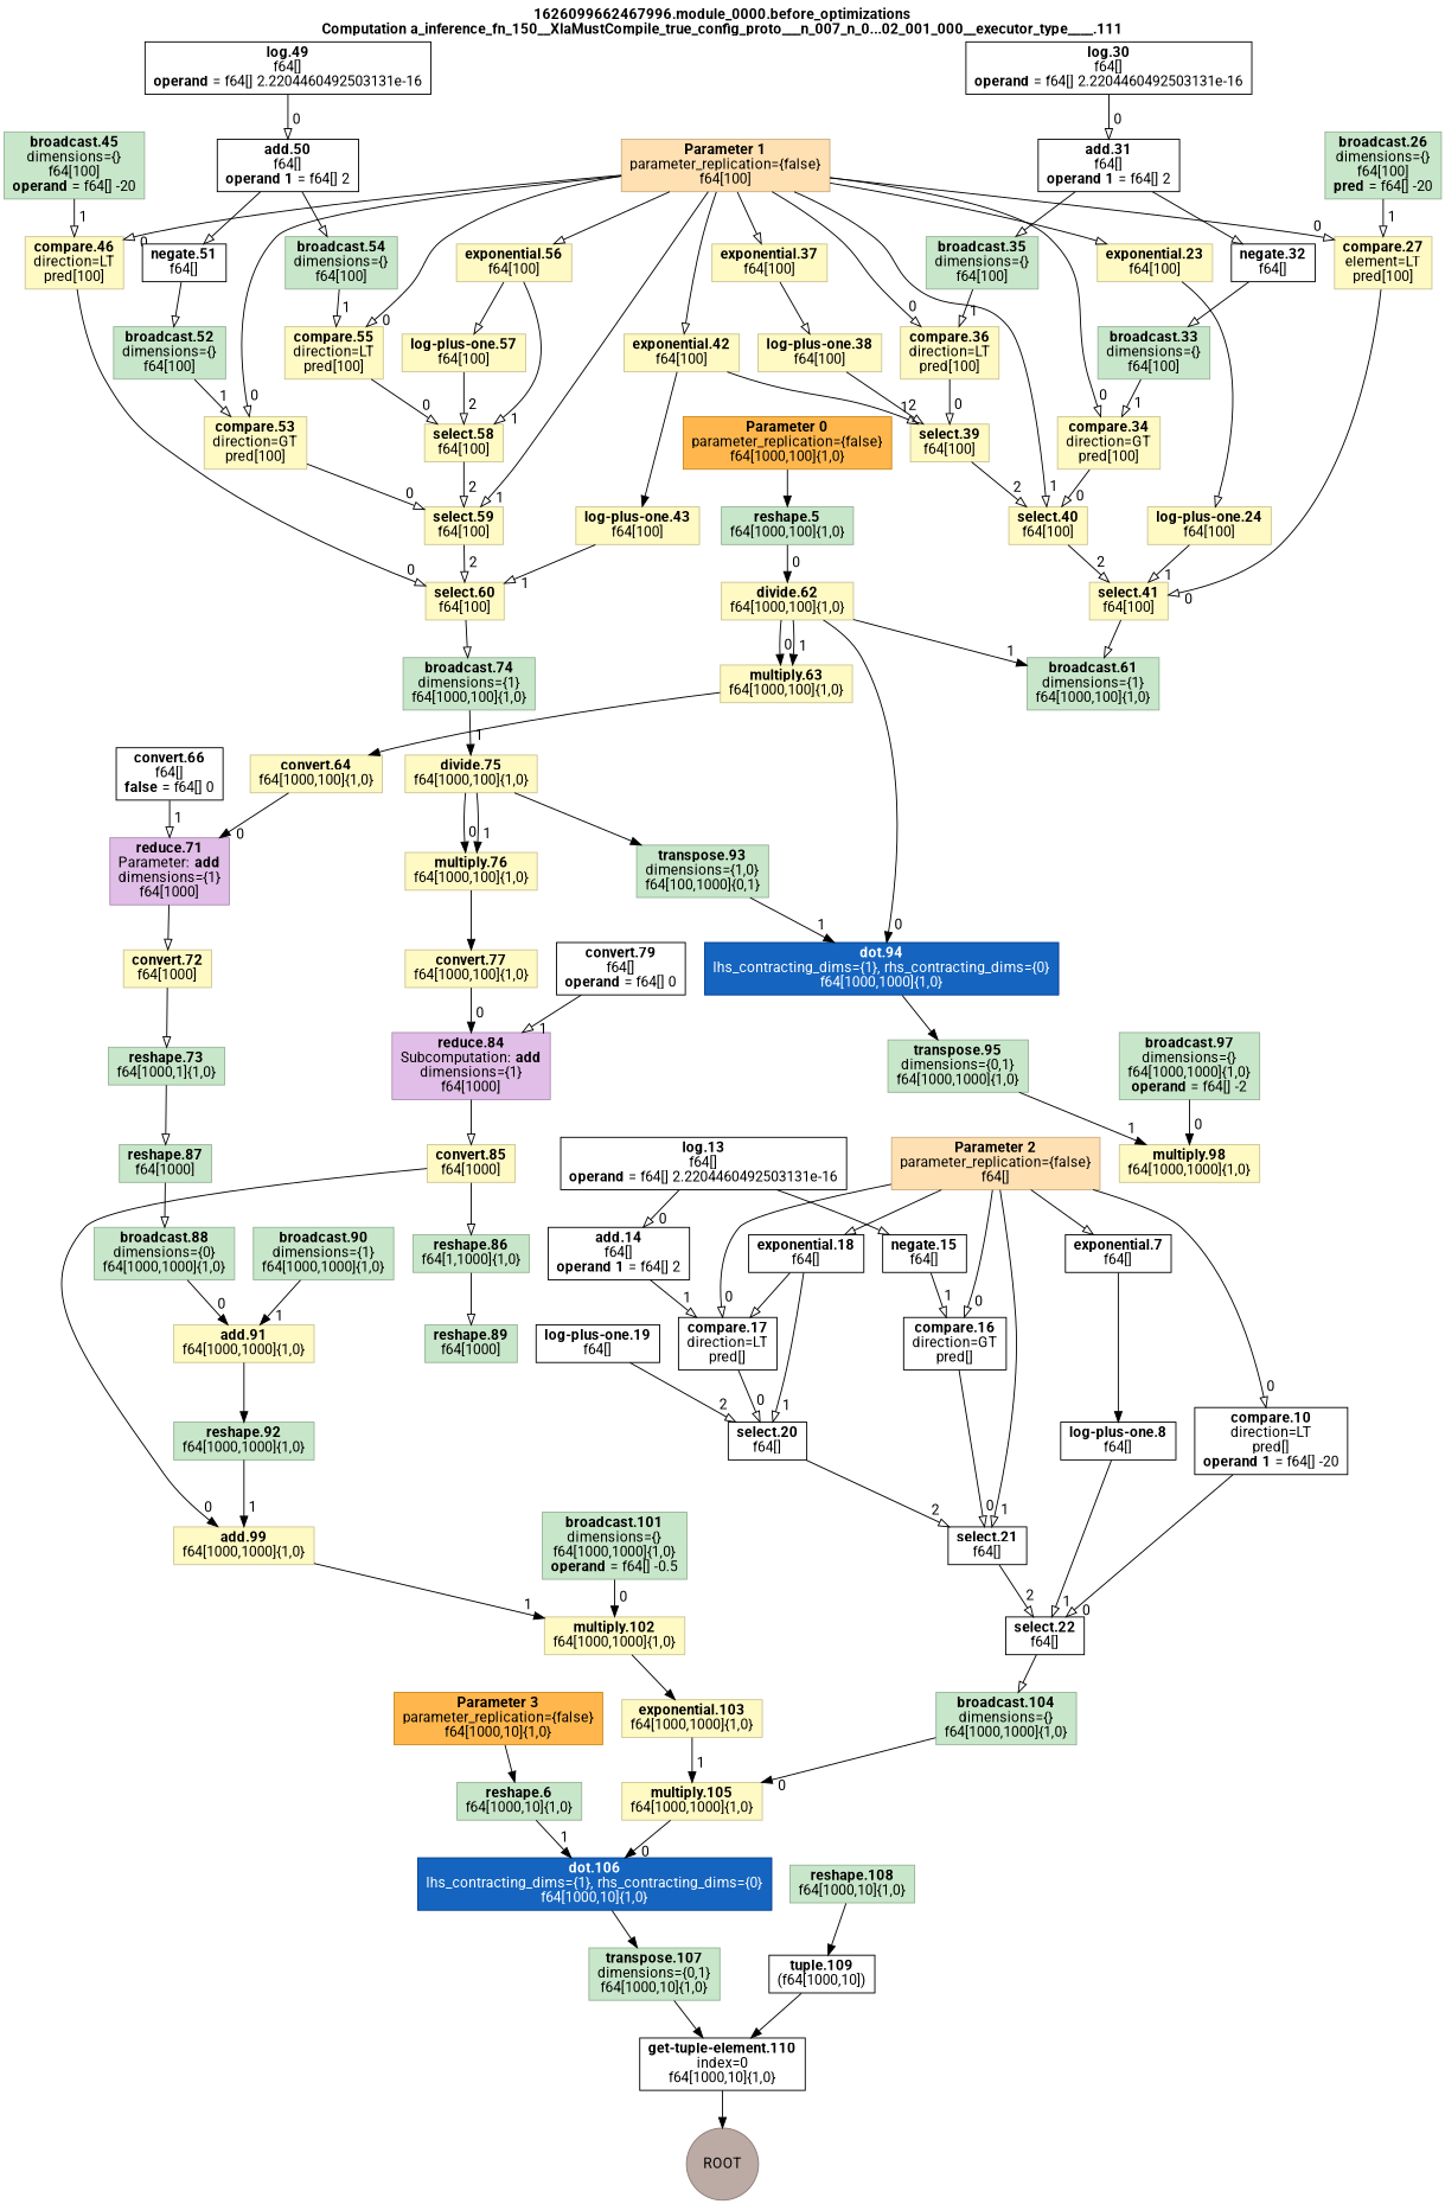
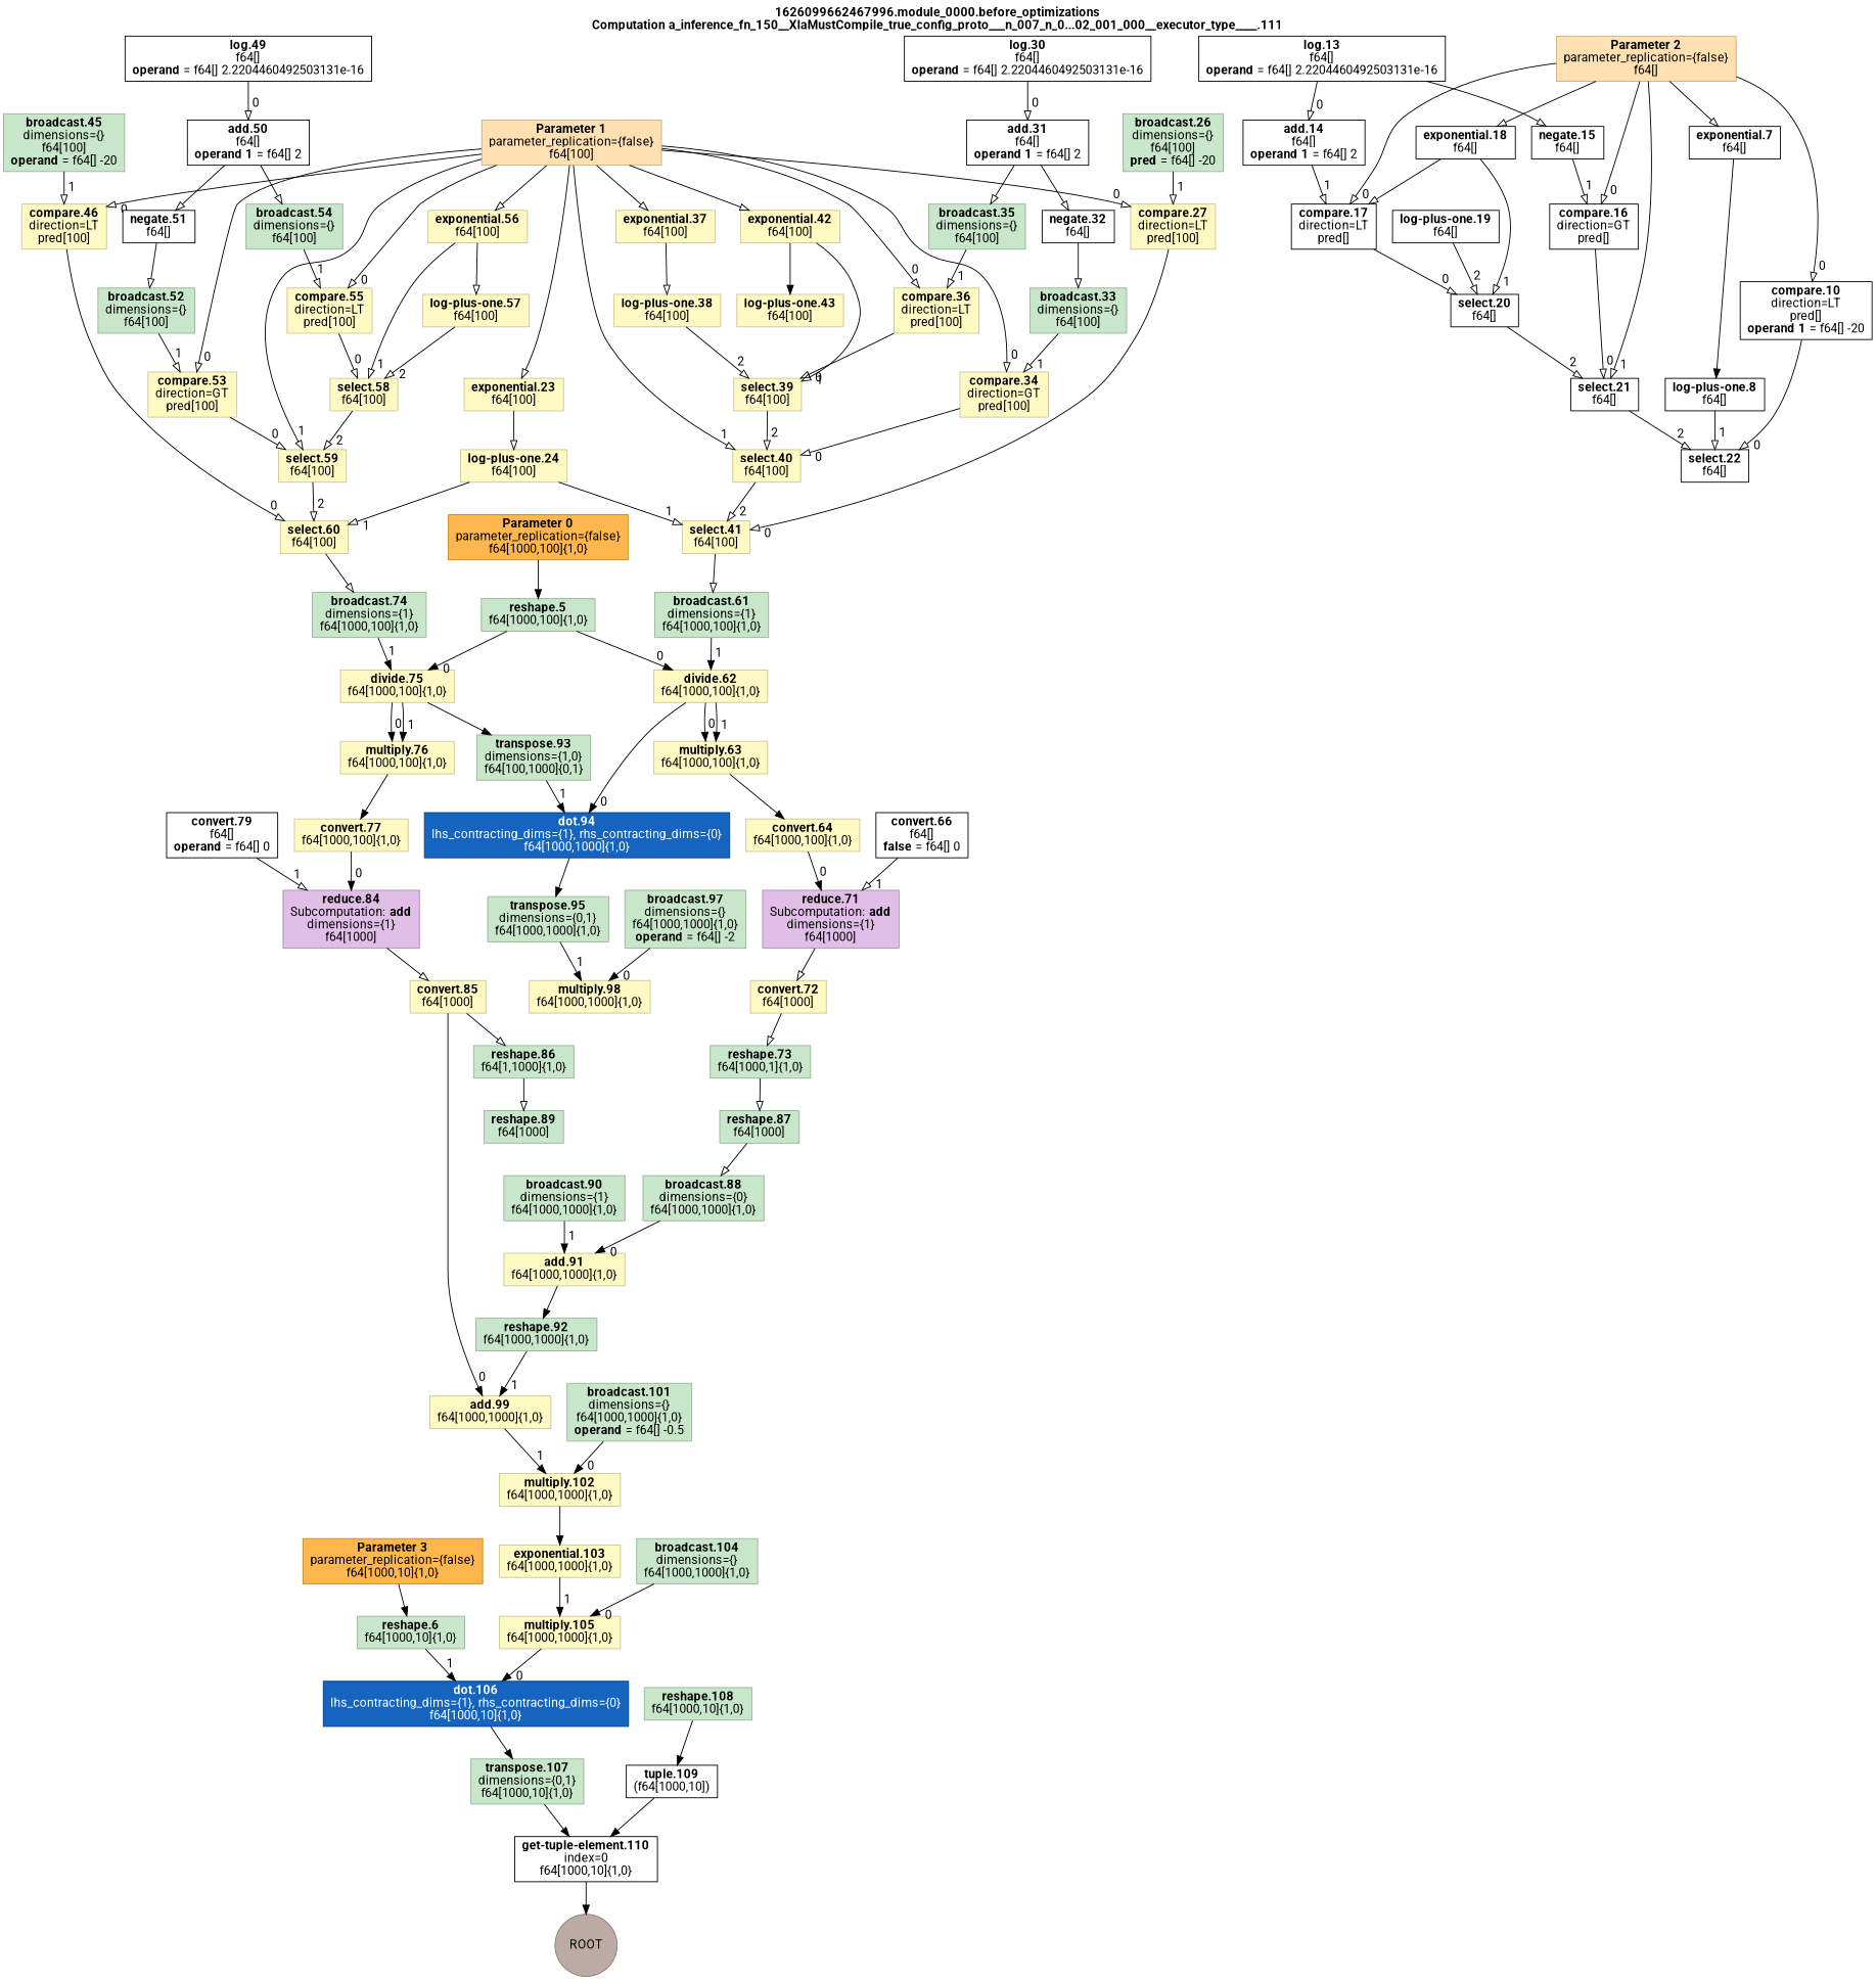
  digraph {
    compound=true
    fontname=Roboto
    label=<<b>1626099662467996.module_0000.before_optimizations<br/>Computation a_inference_fn_150__XlaMustCompile_true_config_proto___n_007_n_0...02_001_000__executor_type____.111</b>>
    labelloc=t
    rankdir=TB
    node [color="#cbc693" fillcolor="#fff9c4" fontcolor=black fontname=Roboto shape=rect style=filled]
    edge [arrowhead=empty fontname=Roboto labeldistance=2]
    n1 [color="#c88719" fillcolor="#ffb74d" label=<<b>Parameter 0</b><br/>parameter_replication={false}<br/>f64[1000,100]{1,0}>]
    n2 [color="#97b498" fillcolor="#c8e6c9" label=<<b>reshape.5</b><br/>f64[1000,100]{1,0}>]
    n3 [label=<<b>divide.62</b><br/>f64[1000,100]{1,0}>]
    n4 [label=<<b>divide.75</b><br/>f64[1000,100]{1,0}>]
    n5 [color="#cbae82" fillcolor="#ffe0b2" label=<<b>Parameter 1</b><br/>parameter_replication={false}<br/>f64[100]>]
    n6 [label=<<b>exponential.23</b><br/>f64[100]>]
-   n7 [label=<<b>compare.27</b><br/>element=LT<br/>pred[100]>]
+   n7 [label=<<b>compare.27</b><br/>direction=LT<br/>pred[100]>]
    n8 [label=<<b>compare.34</b><br/>direction=GT<br/>pred[100]>]
    n9 [label=<<b>compare.36</b><br/>direction=LT<br/>pred[100]>]
    n10 [label=<<b>exponential.37</b><br/>f64[100]>]
    n11 [label=<<b>select.40</b><br/>f64[100]>]
    n12 [label=<<b>exponential.42</b><br/>f64[100]>]
    n13 [label=<<b>compare.46</b><br/>direction=LT<br/>pred[100]>]
    n14 [label=<<b>compare.53</b><br/>direction=GT<br/>pred[100]>]
    n15 [label=<<b>compare.55</b><br/>direction=LT<br/>pred[100]>]
    n16 [label=<<b>exponential.56</b><br/>f64[100]>]
    n17 [label=<<b>select.59</b><br/>f64[100]>]
    n18 [label=<<b>log-plus-one.24</b><br/>f64[100]>]
    n19 [label=<<b>select.41</b><br/>f64[100]>]
    n20 [label=<<b>select.39</b><br/>f64[100]>]
    n21 [label=<<b>log-plus-one.38</b><br/>f64[100]>]
    n22 [label=<<b>log-plus-one.43</b><br/>f64[100]>]
    n23 [label=<<b>select.60</b><br/>f64[100]>]
    n24 [label=<<b>select.58</b><br/>f64[100]>]
    n25 [label=<<b>log-plus-one.57</b><br/>f64[100]>]
    n26 [color="#cbae82" fillcolor="#ffe0b2" label=<<b>Parameter 2</b><br/>parameter_replication={false}<br/>f64[]>]
    n27 [color=black fillcolor=white label=<<b>exponential.7</b><br/>f64[]>]
    n28 [color=black fillcolor=white label=<<b>compare.10</b><br/>direction=LT<br/>pred[]<br/><b>operand 1</b> = f64[] -20>]
    n29 [color=black fillcolor=white label=<<b>compare.16</b><br/>direction=GT<br/>pred[]>]
    n30 [color=black fillcolor=white label=<<b>compare.17</b><br/>direction=LT<br/>pred[]>]
    n31 [color=black fillcolor=white label=<<b>exponential.18</b><br/>f64[]>]
    n32 [color=black fillcolor=white label=<<b>select.21</b><br/>f64[]>]
    n33 [color=black fillcolor=white label=<<b>log-plus-one.8</b><br/>f64[]>]
    n34 [color=black fillcolor=white label=<<b>select.22</b><br/>f64[]>]
    n35 [color=black fillcolor=white label=<<b>select.20</b><br/>f64[]>]
    n36 [color="#c88719" fillcolor="#ffb74d" label=<<b>Parameter 3</b><br/>parameter_replication={false}<br/>f64[1000,10]{1,0}>]
    n37 [color="#97b498" fillcolor="#c8e6c9" label=<<b>reshape.6</b><br/>f64[1000,10]{1,0}>]
    n38 [color="#003c8f" fillcolor="#1565c0" fontcolor=white label=<<b>dot.106</b><br/>lhs_contracting_dims={1}, rhs_contracting_dims={0}<br/>f64[1000,10]{1,0}>]
    n39 [label=<<b>multiply.63</b><br/>f64[1000,100]{1,0}>]
    n40 [color="#003c8f" fillcolor="#1565c0" fontcolor=white label=<<b>dot.94</b><br/>lhs_contracting_dims={1}, rhs_contracting_dims={0}<br/>f64[1000,1000]{1,0}>]
    n41 [label=<<b>multiply.76</b><br/>f64[1000,100]{1,0}>]
    n42 [color="#97b498" fillcolor="#c8e6c9" label=<<b>transpose.93</b><br/>dimensions={1,0}<br/>f64[100,1000]{0,1}>]
    n43 [color="#97b498" fillcolor="#c8e6c9" label=<<b>transpose.107</b><br/>dimensions={0,1}<br/>f64[1000,10]{1,0}>]
    n44 [color="#97b498" fillcolor="#c8e6c9" label=<<b>broadcast.104</b><br/>dimensions={}<br/>f64[1000,1000]{1,0}>]
    n45 [color=black fillcolor=white label=<<b>log.13</b><br/>f64[]<br/><b>operand</b> = f64[] 2.2204460492503131e-16>]
    n46 [color=black fillcolor=white label=<<b>add.14</b><br/>f64[]<br/><b>operand 1</b> = f64[] 2>]
    n47 [color=black fillcolor=white label=<<b>negate.15</b><br/>f64[]>]
    n48 [color=black fillcolor=white label=<<b>log-plus-one.19</b><br/>f64[]>]
    n49 [label=<<b>multiply.105</b><br/>f64[1000,1000]{1,0}>]
    n50 [color="#97b498" fillcolor="#c8e6c9" label=<<b>broadcast.61</b><br/>dimensions={1}<br/>f64[1000,100]{1,0}>]
    n51 [color="#97b498" fillcolor="#c8e6c9" label=<<b>broadcast.26</b><br/>dimensions={}<br/>f64[100]<br/><b>pred</b> = f64[] -20>]
    n52 [color=black fillcolor=white label=<<b>log.30</b><br/>f64[]<br/><b>operand</b> = f64[] 2.2204460492503131e-16>]
    n53 [color=black fillcolor=white label=<<b>add.31</b><br/>f64[]<br/><b>operand 1</b> = f64[] 2>]
    n54 [color=black fillcolor=white label=<<b>negate.32</b><br/>f64[]>]
    n55 [color="#97b498" fillcolor="#c8e6c9" label=<<b>broadcast.35</b><br/>dimensions={}<br/>f64[100]>]
    n56 [color="#97b498" fillcolor="#c8e6c9" label=<<b>broadcast.33</b><br/>dimensions={}<br/>f64[100]>]
    n57 [color="#97b498" fillcolor="#c8e6c9" label=<<b>broadcast.74</b><br/>dimensions={1}<br/>f64[1000,100]{1,0}>]
    n58 [color="#97b498" fillcolor="#c8e6c9" label=<<b>broadcast.45</b><br/>dimensions={}<br/>f64[100]<br/><b>operand</b> = f64[] -20>]
    n59 [color=black fillcolor=white label=<<b>log.49</b><br/>f64[]<br/><b>operand</b> = f64[] 2.2204460492503131e-16>]
    n60 [color=black fillcolor=white label=<<b>add.50</b><br/>f64[]<br/><b>operand 1</b> = f64[] 2>]
    n61 [color=black fillcolor=white label=<<b>negate.51</b><br/>f64[]>]
    n62 [color="#97b498" fillcolor="#c8e6c9" label=<<b>broadcast.54</b><br/>dimensions={}<br/>f64[100]>]
    n63 [color="#97b498" fillcolor="#c8e6c9" label=<<b>broadcast.52</b><br/>dimensions={}<br/>f64[100]>]
    n64 [label=<<b>convert.64</b><br/>f64[1000,100]{1,0}>]
    n65 [color="#97b498" fillcolor="#c8e6c9" label=<<b>transpose.95</b><br/>dimensions={0,1}<br/>f64[1000,1000]{1,0}>]
-   n66 [color="#af8eb5" fillcolor="#e1bee7" label=<<b>reduce.71</b><br/>Parameter: <b>add</b><br/>dimensions={1}<br/>f64[1000]>]
+   n66 [color="#af8eb5" fillcolor="#e1bee7" label=<<b>reduce.71</b><br/>Subcomputation: <b>add</b><br/>dimensions={1}<br/>f64[1000]>]
    n67 [label=<<b>convert.72</b><br/>f64[1000]>]
    n68 [color=black fillcolor=white label=<<b>convert.66</b><br/>f64[]<br/><b>false</b> = f64[] 0>]
    n69 [color="#97b498" fillcolor="#c8e6c9" label=<<b>reshape.73</b><br/>f64[1000,1]{1,0}>]
    n70 [color="#97b498" fillcolor="#c8e6c9" label=<<b>reshape.87</b><br/>f64[1000]>]
    n71 [color="#97b498" fillcolor="#c8e6c9" label=<<b>broadcast.88</b><br/>dimensions={0}<br/>f64[1000,1000]{1,0}>]
    n72 [label=<<b>convert.77</b><br/>f64[1000,100]{1,0}>]
    n73 [color="#af8eb5" fillcolor="#e1bee7" label=<<b>reduce.84</b><br/>Subcomputation: <b>add</b><br/>dimensions={1}<br/>f64[1000]>]
    n74 [label=<<b>convert.85</b><br/>f64[1000]>]
    n75 [color=black fillcolor=white label=<<b>convert.79</b><br/>f64[]<br/><b>operand</b> = f64[] 0>]
    n76 [color="#97b498" fillcolor="#c8e6c9" label=<<b>reshape.86</b><br/>f64[1,1000]{1,0}>]
    n77 [label=<<b>add.99</b><br/>f64[1000,1000]{1,0}>]
    n78 [color="#97b498" fillcolor="#c8e6c9" label=<<b>reshape.89</b><br/>f64[1000]>]
    n79 [label=<<b>add.91</b><br/>f64[1000,1000]{1,0}>]
    n80 [color="#97b498" fillcolor="#c8e6c9" label=<<b>reshape.92</b><br/>f64[1000,1000]{1,0}>]
    n81 [color="#97b498" fillcolor="#c8e6c9" label=<<b>broadcast.90</b><br/>dimensions={1}<br/>f64[1000,1000]{1,0}>]
    n82 [label=<<b>multiply.102</b><br/>f64[1000,1000]{1,0}>]
    n83 [label=<<b>multiply.98</b><br/>f64[1000,1000]{1,0}>]
    n84 [color="#97b498" fillcolor="#c8e6c9" label=<<b>broadcast.97</b><br/>dimensions={}<br/>f64[1000,1000]{1,0}<br/><b>operand</b> = f64[] -2>]
    n85 [label=<<b>exponential.103</b><br/>f64[1000,1000]{1,0}>]
    n86 [color="#97b498" fillcolor="#c8e6c9" label=<<b>broadcast.101</b><br/>dimensions={}<br/>f64[1000,1000]{1,0}<br/><b>operand</b> = f64[] -0.5>]
    n87 [color=black fillcolor=white label=<<b>get-tuple-element.110</b><br/>index=0<br/>f64[1000,10]{1,0}>]
    n88 [color="#97b498" fillcolor="#c8e6c9" label=<<b>reshape.108</b><br/>f64[1000,10]{1,0}>]
    n89 [color=black fillcolor=white label=<<b>tuple.109</b><br/>(f64[1000,10])>]
    n90 [color="#8c7b75" fillcolor="#bcaaa4" label=<ROOT> shape=circle]
    n1 -> n2 [arrowhead=normal labeldistance=""]
    n2 -> n3 [arrowhead=normal headlabel=0]
+   n2 -> n4 [arrowhead=normal headlabel=0]
    n3 -> n39 [arrowhead=normal headlabel=0]
    n3 -> n39 [arrowhead=normal headlabel=1]
    n3 -> n40 [arrowhead=normal headlabel=0]
    n4 -> n41 [arrowhead=normal headlabel=0]
    n4 -> n41 [arrowhead=normal headlabel=1]
    n4 -> n42 [arrowhead=normal labeldistance=""]
    n5 -> n6 [labeldistance=""]
    n5 -> n7 [headlabel=0]
    n5 -> n8 [headlabel=0]
    n5 -> n9 [headlabel=0]
    n5 -> n10 [labeldistance=""]
    n5 -> n11 [headlabel=1]
    n5 -> n12 [labeldistance=""]
    n5 -> n13 [headlabel=0]
    n5 -> n14 [headlabel=0]
    n5 -> n15 [headlabel=0]
    n5 -> n16 [labeldistance=""]
    n5 -> n17 [headlabel=1]
    n6 -> n18 [labeldistance=""]
    n7 -> n19 [headlabel=0]
    n8 -> n11 [headlabel=0]
    n9 -> n20 [headlabel=0]
    n10 -> n21 [labeldistance=""]
    n11 -> n19 [headlabel=2]
    n12 -> n20 [headlabel=1]
    n12 -> n22 [arrowhead=normal labeldistance=""]
    n13 -> n23 [headlabel=0]
    n14 -> n17 [headlabel=0]
    n15 -> n24 [headlabel=0]
    n16 -> n24 [headlabel=1]
    n16 -> n25 [labeldistance=""]
    n17 -> n23 [headlabel=2]
    n18 -> n19 [headlabel=1]
    n19 -> n50 [labeldistance=""]
    n20 -> n11 [headlabel=2]
    n21 -> n20 [headlabel=2]
-   n22 -> n23 [headlabel=1]
+   n18 -> n23 [headlabel=1]
    n23 -> n57 [labeldistance=""]
    n24 -> n17 [headlabel=2]
    n25 -> n24 [headlabel=2]
    n26 -> n27 [labeldistance=""]
    n26 -> n28 [headlabel=0]
    n26 -> n29 [headlabel=0]
    n26 -> n30 [headlabel=0]
    n26 -> n31 [labeldistance=""]
    n26 -> n32 [headlabel=1]
    n27 -> n33 [arrowhead=normal labeldistance=""]
    n28 -> n34 [headlabel=0]
    n29 -> n32 [headlabel=0]
    n30 -> n35 [headlabel=0]
    n31 -> n30 [labeldistance=""]
    n31 -> n35 [headlabel=1]
    n32 -> n34 [headlabel=2]
    n33 -> n34 [headlabel=1]
-   n34 -> n44 [labeldistance=""]
    n35 -> n32 [headlabel=2]
    n36 -> n37 [arrowhead=normal labeldistance=""]
    n37 -> n38 [arrowhead=normal headlabel=1]
    n38 -> n43 [arrowhead=normal labeldistance=""]
    n39 -> n64 [arrowhead=normal labeldistance=""]
    n40 -> n65 [arrowhead=normal labeldistance=""]
    n41 -> n72 [arrowhead=normal labeldistance=""]
    n42 -> n40 [arrowhead=normal headlabel=1]
    n43 -> n87 [arrowhead=normal labeldistance=""]
    n44 -> n49 [arrowhead=normal headlabel=0]
    n45 -> n46 [headlabel=0]
    n45 -> n47 [labeldistance=""]
    n46 -> n30 [headlabel=1]
    n47 -> n29 [headlabel=1]
    n48 -> n35 [headlabel=2]
    n49 -> n38 [arrowhead=normal headlabel=0]
-   n3 -> n50 [arrowhead=normal headlabel=1]
+   n50 -> n3 [arrowhead=normal headlabel=1]
    n51 -> n7 [headlabel=1]
    n52 -> n53 [headlabel=0]
    n53 -> n54 [labeldistance=""]
    n53 -> n55 [labeldistance=""]
    n54 -> n56 [labeldistance=""]
    n55 -> n9 [headlabel=1]
    n56 -> n8 [headlabel=1]
    n57 -> n4 [arrowhead=normal headlabel=1]
    n58 -> n13 [headlabel=1]
    n59 -> n60 [headlabel=0]
    n60 -> n61 [labeldistance=""]
    n60 -> n62 [labeldistance=""]
    n61 -> n63 [labeldistance=""]
    n62 -> n15 [headlabel=1]
    n63 -> n14 [headlabel=1]
    n64 -> n66 [arrowhead=normal headlabel=0]
    n65 -> n83 [arrowhead=normal headlabel=1]
    n66 -> n67 [labeldistance=""]
    n67 -> n69 [labeldistance=""]
    n68 -> n66 [headlabel=1]
    n69 -> n70 [labeldistance=""]
    n70 -> n71 [labeldistance=""]
    n71 -> n79 [arrowhead=normal headlabel=0]
    n72 -> n73 [arrowhead=normal headlabel=0]
    n73 -> n74 [labeldistance=""]
    n74 -> n76 [labeldistance=""]
    n74 -> n77 [arrowhead=normal headlabel=0]
    n75 -> n73 [headlabel=1]
    n76 -> n78 [labeldistance=""]
    n77 -> n82 [arrowhead=normal headlabel=1]
    n79 -> n80 [arrowhead=normal labeldistance=""]
    n80 -> n77 [arrowhead=normal headlabel=1]
    n81 -> n79 [arrowhead=normal headlabel=1]
    n82 -> n85 [arrowhead=normal labeldistance=""]
    n84 -> n83 [arrowhead=normal headlabel=0]
    n85 -> n49 [arrowhead=normal headlabel=1]
    n86 -> n82 [arrowhead=normal headlabel=0]
    n87 -> n90 [arrowhead="" labeldistance=""]
    n88 -> n89 [arrowhead=normal labeldistance=""]
    n89 -> n87 [arrowhead=normal labeldistance=""]
  }
